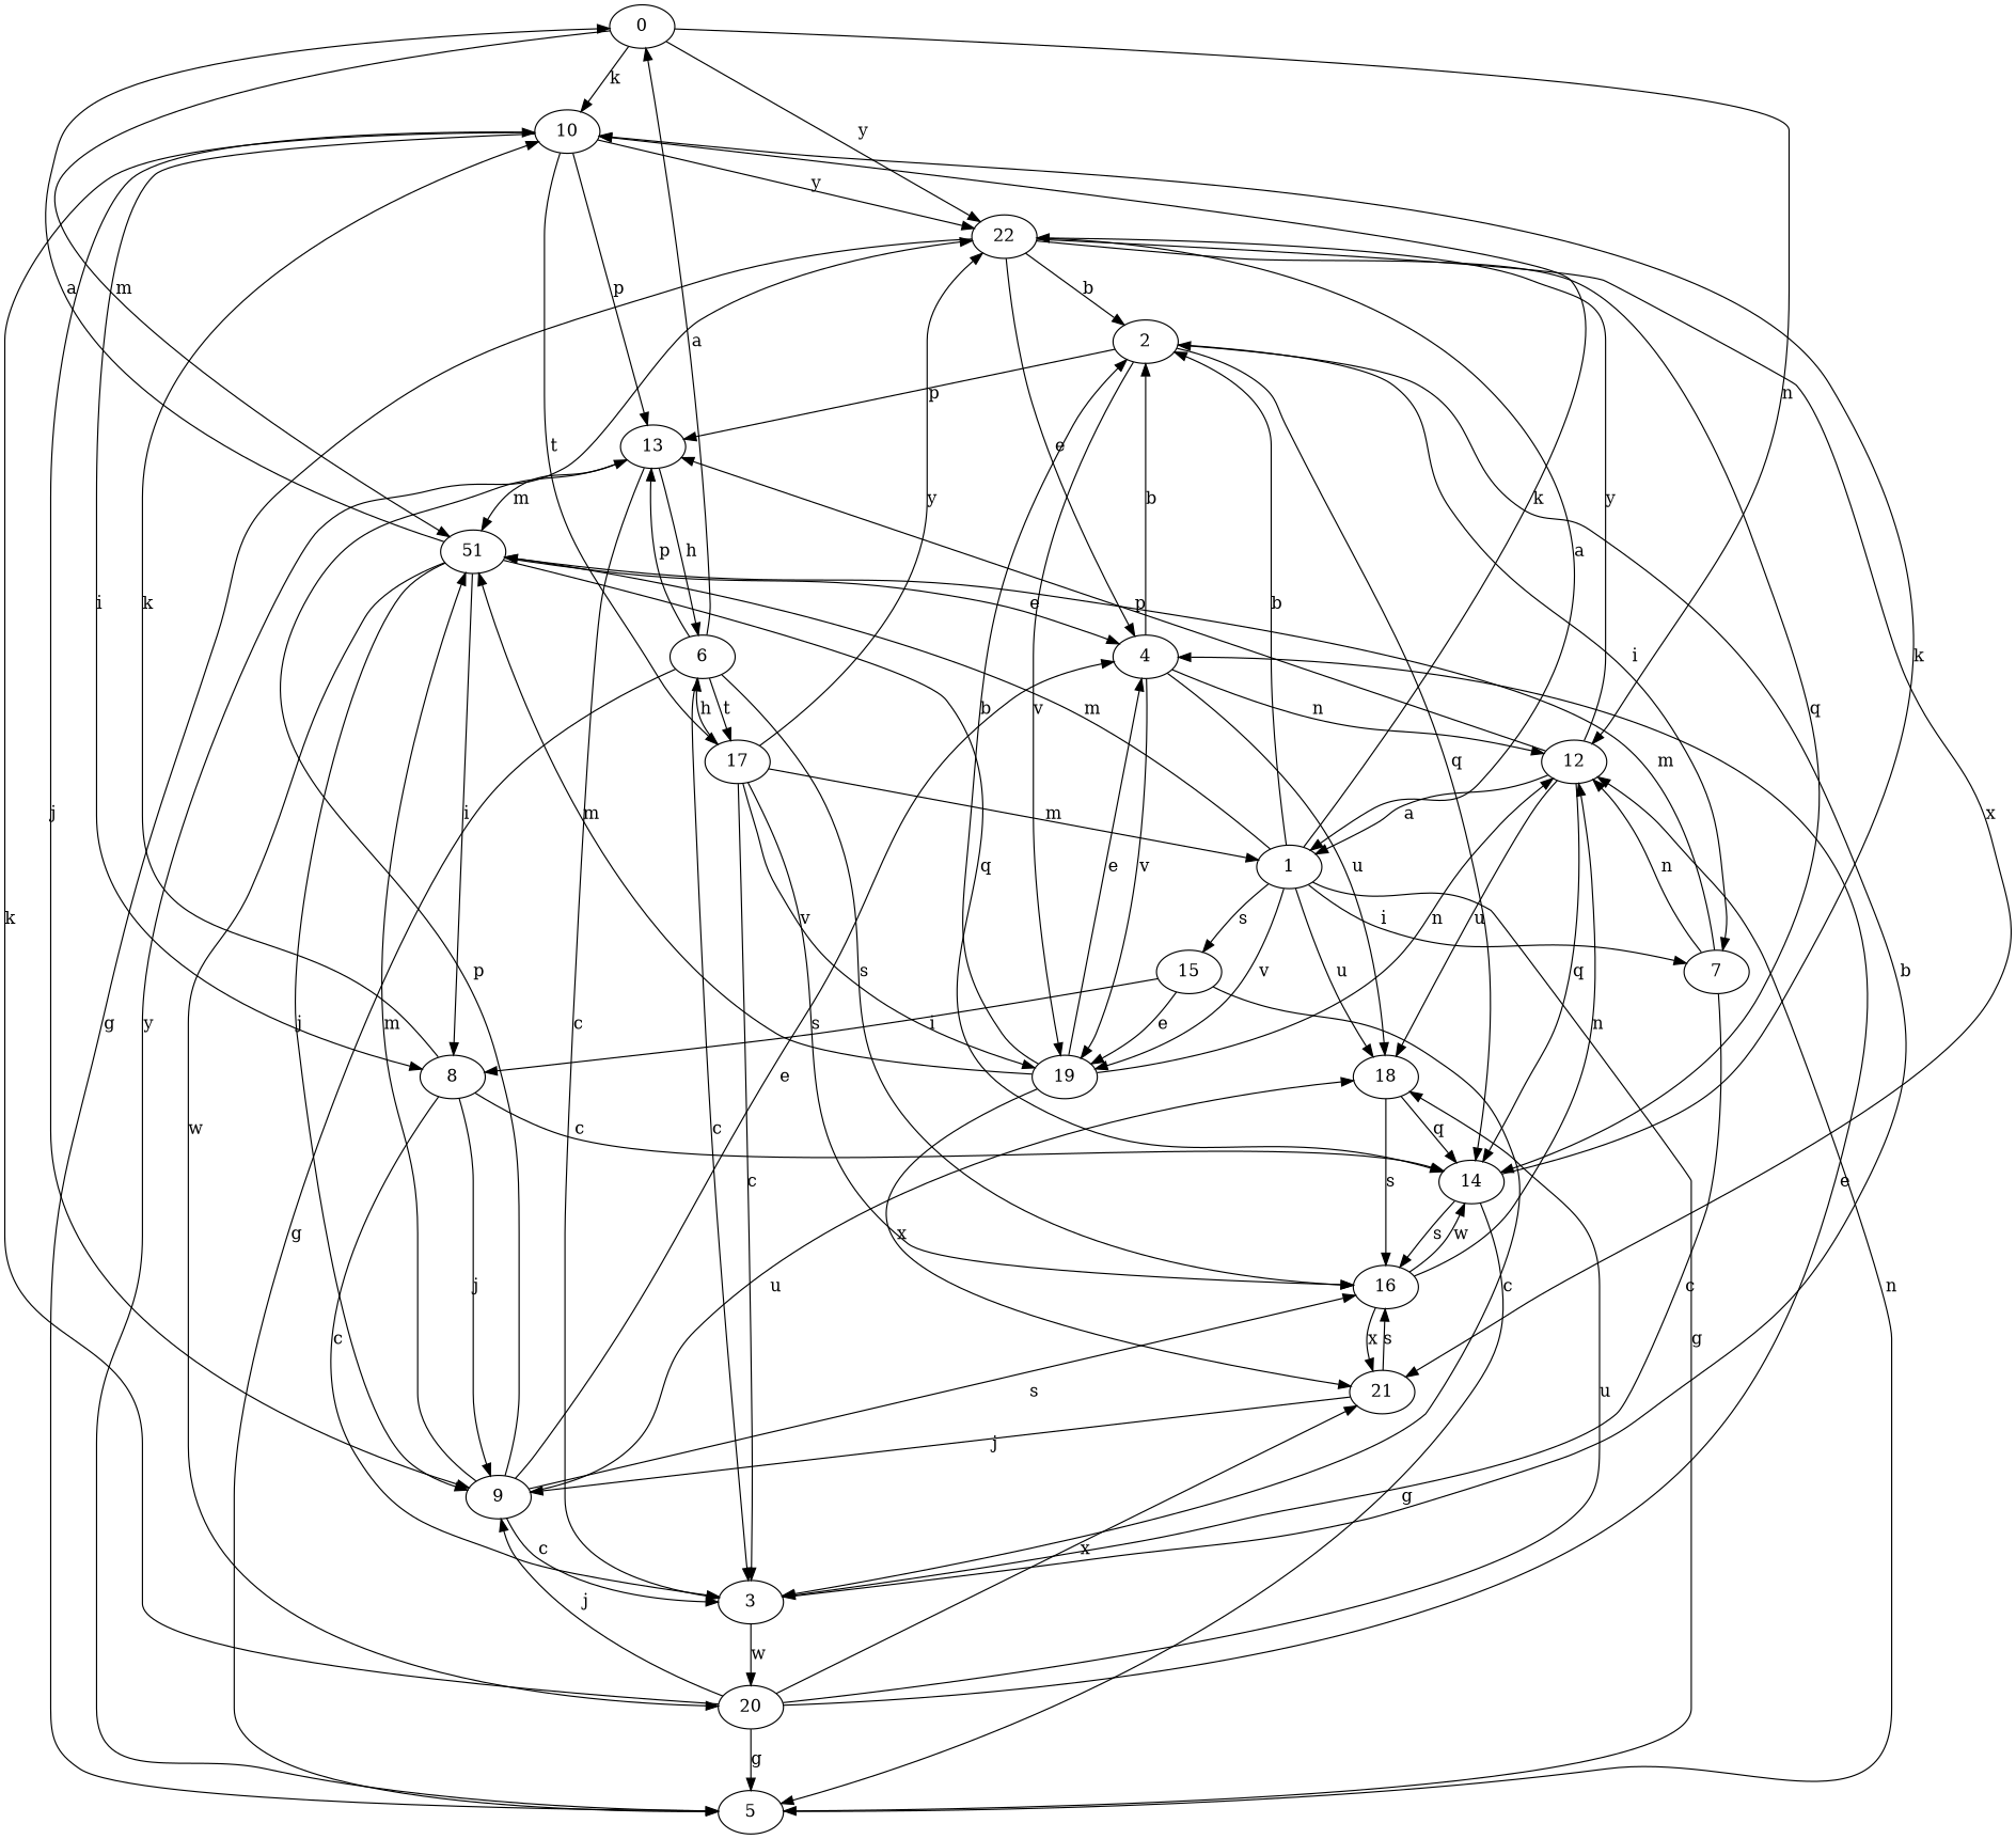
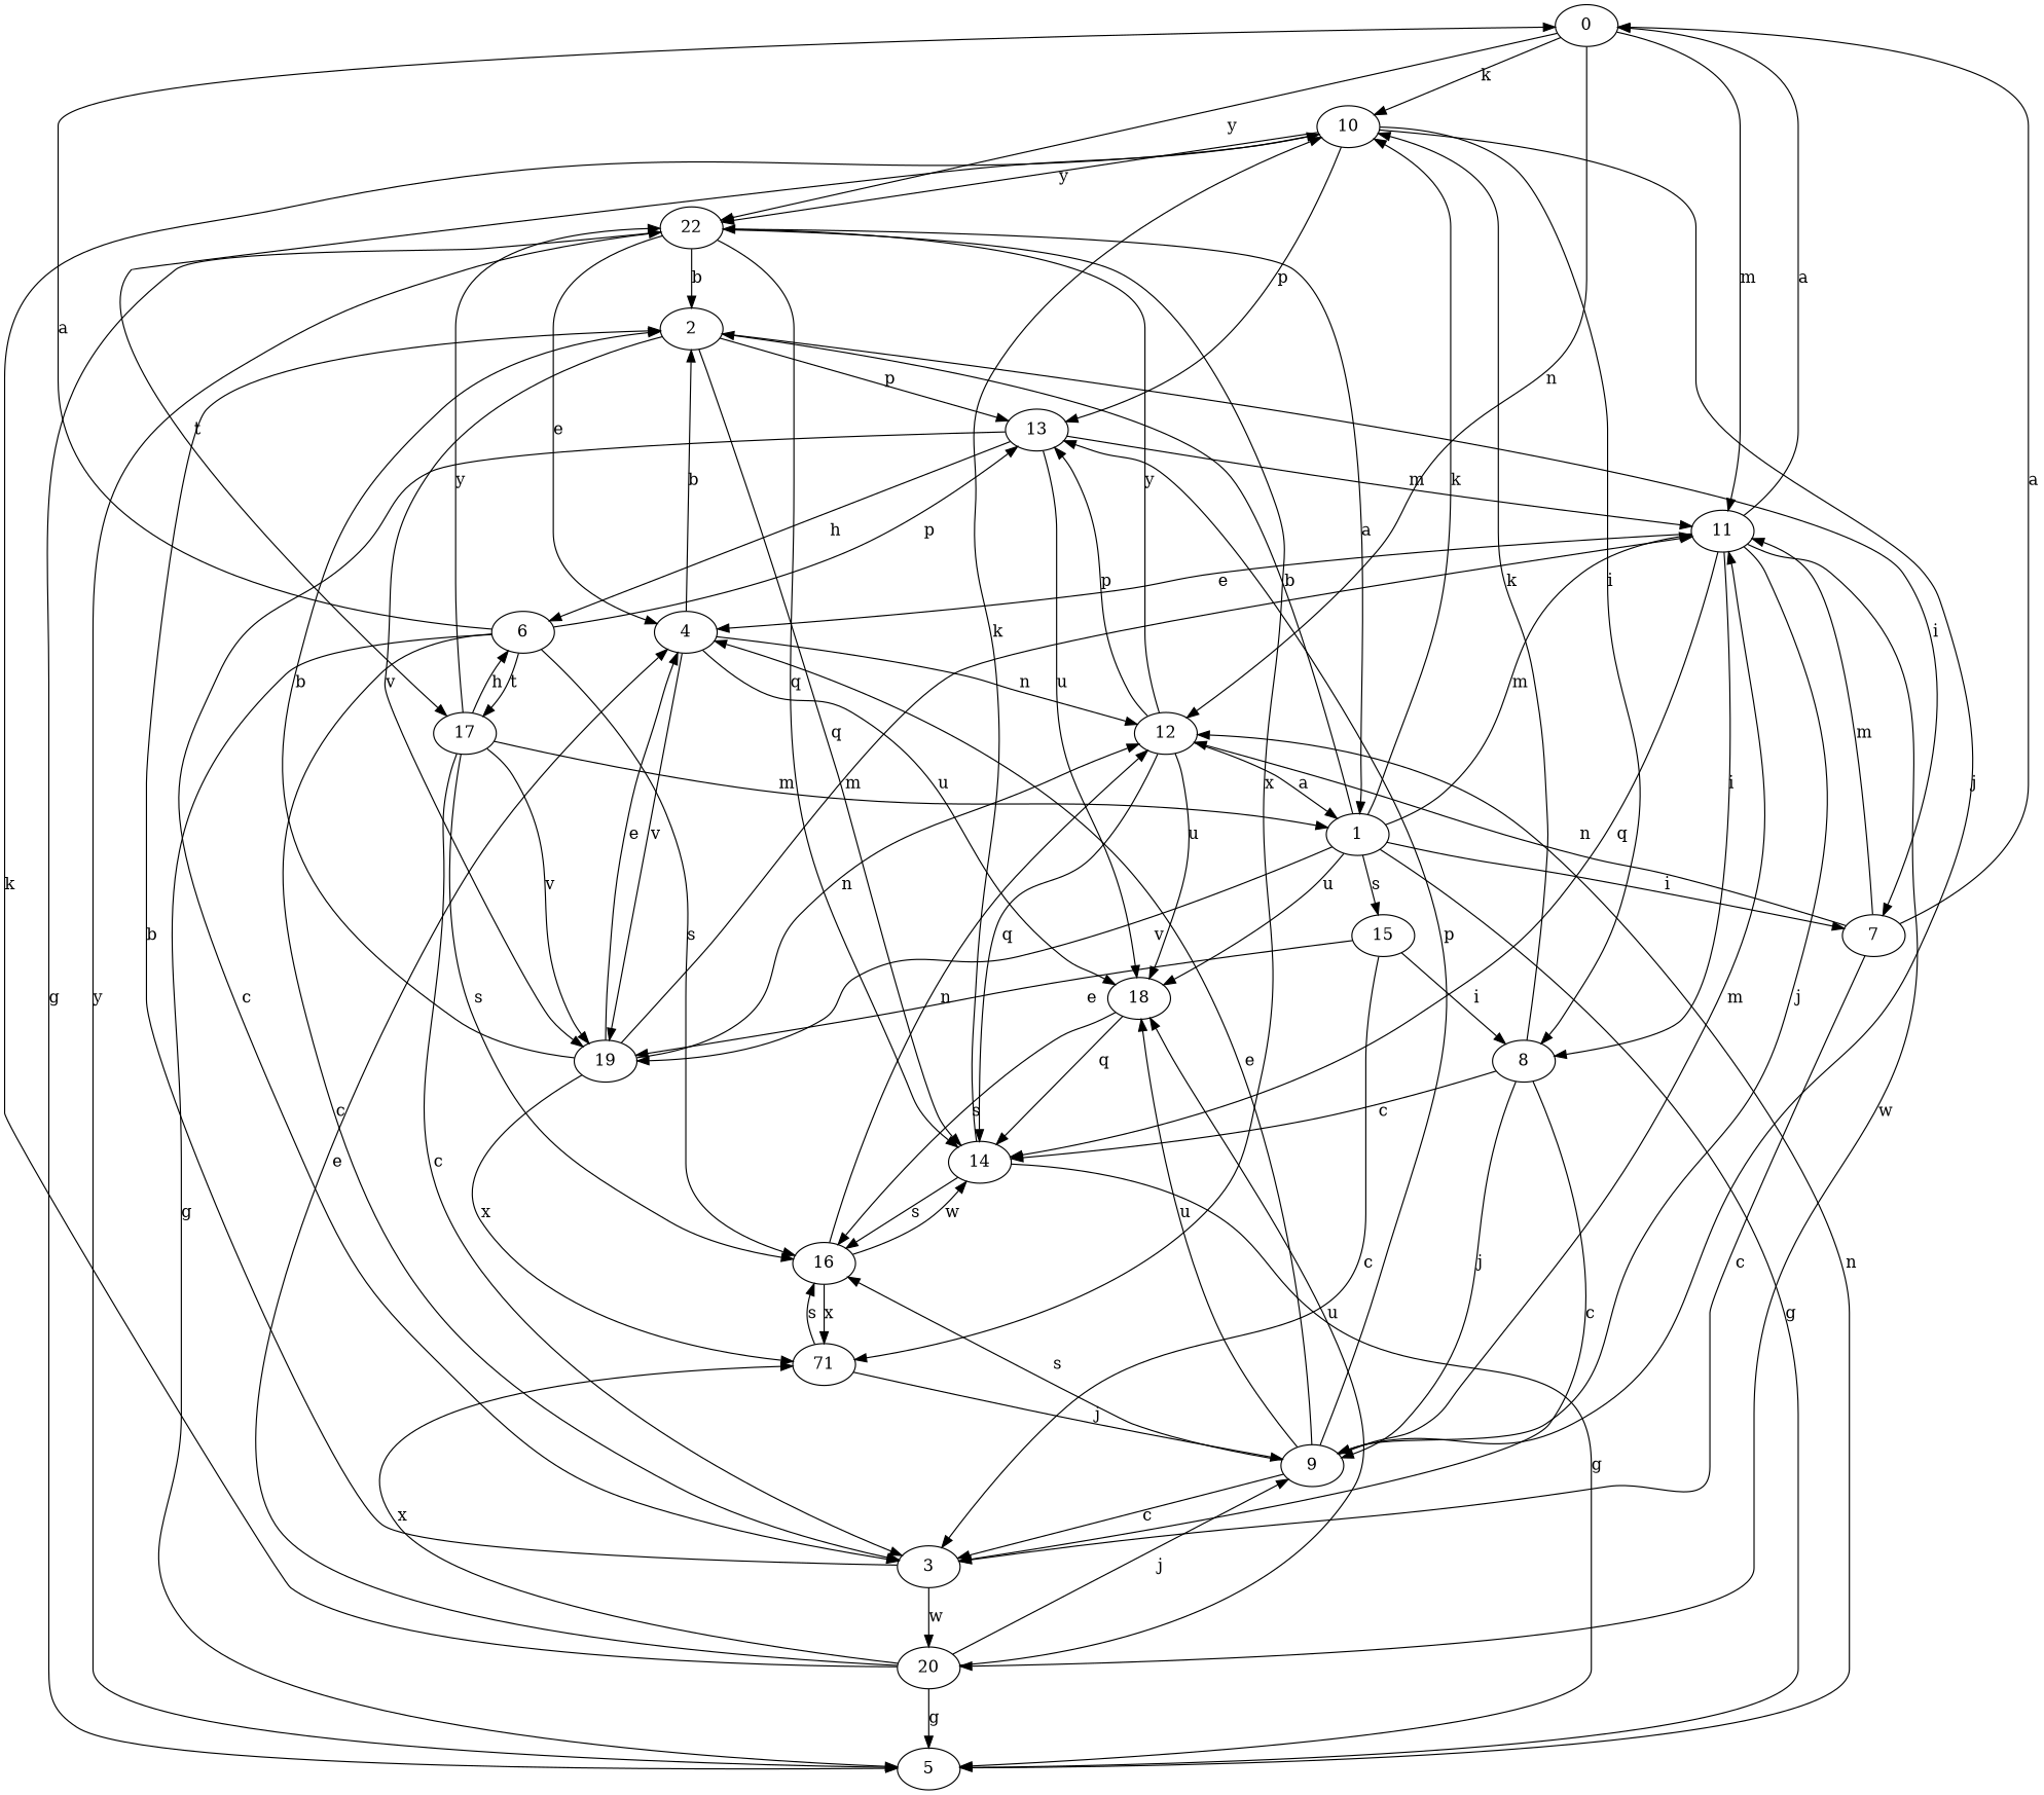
  strict digraph {
    0
    10
-   11 [label=51]
+   11
    12
    22
    3
    2
    20
    13
    17
    8
    9
    14
    4
    1
    18
    5
-   21
+   21 [label=71]
    7
    15
    19
    16
    6
    0 -> 10 [label=k]
    0 -> 11 [label=m]
    0 -> 12 [label=n]
    0 -> 22 [label=y]
    10 -> 22 [label=y]
    10 -> 13 [label=p]
    10 -> 17 [label=t]
    10 -> 8 [label=i]
    10 -> 9 [label=j]
    11 -> 0 [label=a]
    11 -> 20 [label=w]
    11 -> 8 [label=i]
    11 -> 9 [label=j]
    11 -> 14 [label=q]
    11 -> 4 [label=e]
    12 -> 22 [label=y]
    12 -> 13 [label=p]
    12 -> 14 [label=q]
    12 -> 1 [label=a]
    12 -> 18 [label=u]
    22 -> 2 [label=b]
    22 -> 14 [label=q]
    22 -> 4 [label=e]
    22 -> 1 [label=a]
    22 -> 5 [label=g]
    22 -> 21 [label=x]
    3 -> 2 [label=b]
    3 -> 20 [label=w]
    2 -> 13 [label=p]
    2 -> 14 [label=q]
    2 -> 7 [label=i]
    2 -> 19 [label=v]
    20 -> 10 [label=k]
    20 -> 9 [label=j]
    20 -> 4 [label=e]
    20 -> 18 [label=u]
    20 -> 5 [label=g]
    20 -> 21 [label=x]
    13 -> 11 [label=m]
    13 -> 3 [label=c]
+   13 -> 18 [label=u]
    13 -> 6 [label=h]
    17 -> 22 [label=y]
    17 -> 3 [label=c]
    17 -> 1 [label=m]
    17 -> 19 [label=v]
    17 -> 16 [label=s]
    17 -> 6 [label=h]
    8 -> 10 [label=k]
    8 -> 3 [label=c]
    8 -> 9 [label=j]
    8 -> 14 [label=c]
    9 -> 11 [label=m]
    9 -> 3 [label=c]
    9 -> 13 [label=p]
    9 -> 4 [label=e]
    9 -> 18 [label=u]
    9 -> 16 [label=s]
    14 -> 10 [label=k]
    14 -> 5 [label=g]
    14 -> 16 [label=s]
    4 -> 12 [label=n]
    4 -> 2 [label=b]
    4 -> 18 [label=u]
    4 -> 19 [label=v]
    1 -> 10 [label=k]
    1 -> 11 [label=m]
    1 -> 2 [label=b]
    1 -> 18 [label=u]
    1 -> 5 [label=g]
    1 -> 7 [label=i]
    1 -> 15 [label=s]
    1 -> 19 [label=v]
    18 -> 14 [label=q]
    18 -> 16 [label=s]
    5 -> 12 [label=n]
    5 -> 22 [label=y]
    21 -> 9 [label=j]
    21 -> 16 [label=s]
+   7 -> 0 [label=a]
    7 -> 11 [label=m]
    7 -> 12 [label=n]
    7 -> 3 [label=c]
    15 -> 3 [label=c]
    15 -> 8 [label=i]
    15 -> 19 [label=e]
    19 -> 11 [label=m]
    19 -> 12 [label=n]
    19 -> 2 [label=b]
    19 -> 4 [label=e]
    19 -> 21 [label=x]
    16 -> 12 [label=n]
    16 -> 14 [label=w]
    16 -> 21 [label=x]
    6 -> 0 [label=a]
    6 -> 3 [label=c]
    6 -> 13 [label=p]
    6 -> 17 [label=t]
    6 -> 5 [label=g]
    6 -> 16 [label=s]
  }
